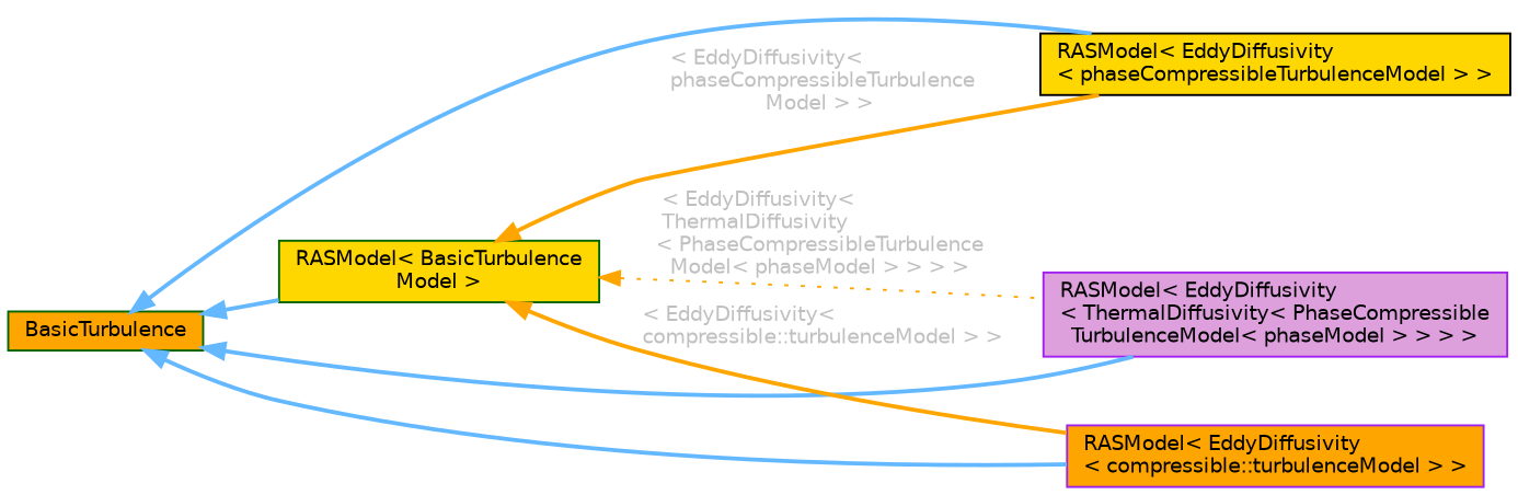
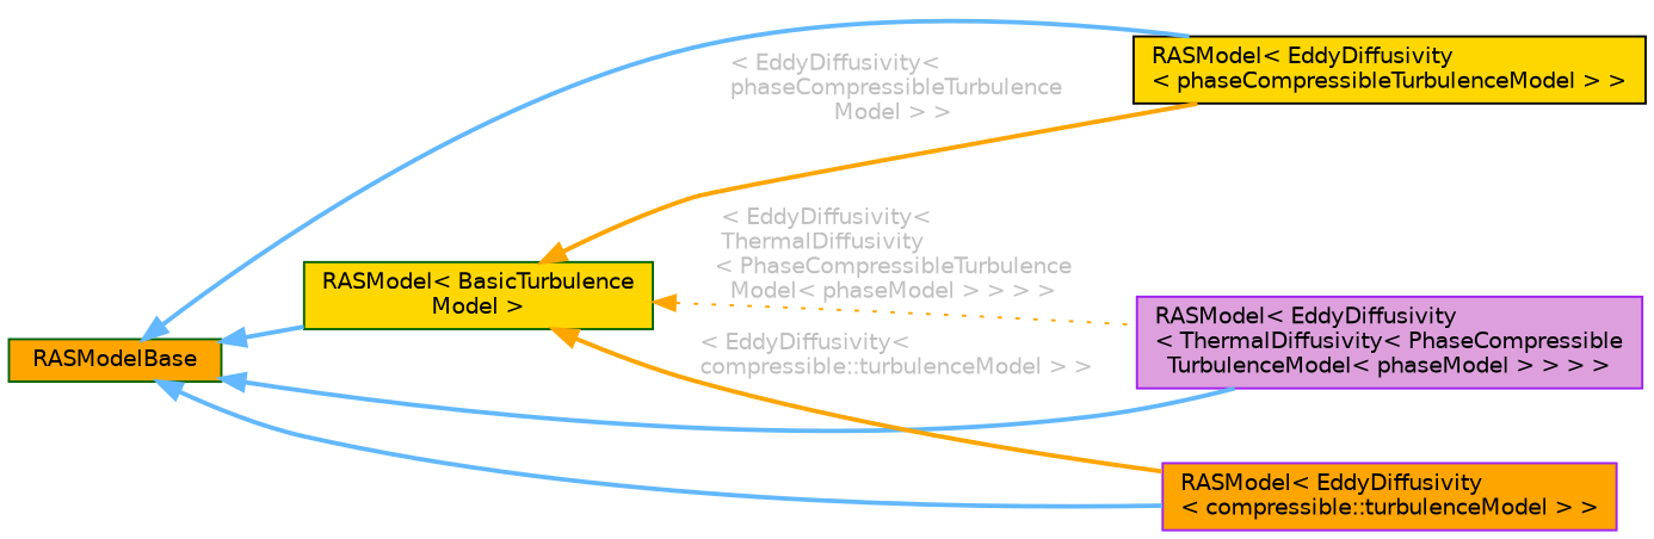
  digraph {
    rankdir=LR
    node [color=darkgreen fillcolor=orange fontname=Helvetica fontsize=10 shape=box style=filled]
    edge [color=steelblue1 dir=back fontname=Helvetica fontsize=10 labelfontname=Helvetica labelfontsize=10 style=bold]
-   n1 [fontcolor=black height=0.2 label=BasicTurbulence width=0.4]
+   n1 [fontcolor=black height=0.2 label=RASModelBase width=0.4]
    n2 [color=black fillcolor=gold height=0.2 label="RASModel\< EddyDiffusivity\l\< phaseCompressibleTurbulenceModel \> \>" width=0.4]
    n3 [color=purple fillcolor=plum height=0.2 label="RASModel\< EddyDiffusivity\l\< ThermalDiffusivity\< PhaseCompressible\lTurbulenceModel\< phaseModel \> \> \> \>" width=0.4]
    n4 [color=purple height=0.2 label="RASModel\< EddyDiffusivity\l\< compressible::turbulenceModel \> \>" width=0.4]
    n5 [fillcolor=gold height=0.2 label="RASModel\< BasicTurbulence\lModel \>" width=0.4]
    n1 -> n2
    n1 -> n3
    n1 -> n4
    n1 -> n5
    n5 -> n2 [color=orange fontcolor=grey label=" \< EddyDiffusivity\<\l phaseCompressibleTurbulence\lModel \> \>"]
    n5 -> n3 [color=orange fontcolor=grey label=" \< EddyDiffusivity\<\l ThermalDiffusivity\l\< PhaseCompressibleTurbulence\lModel\< phaseModel \> \> \> \>" style=dotted]
    n5 -> n4 [color=orange fontcolor=grey label=" \< EddyDiffusivity\<\l compressible::turbulenceModel \> \>"]
  }
